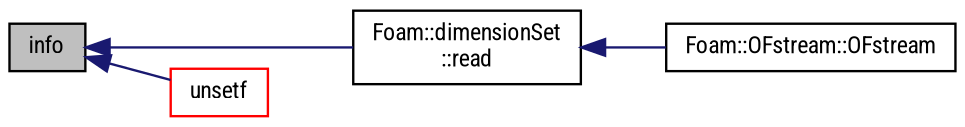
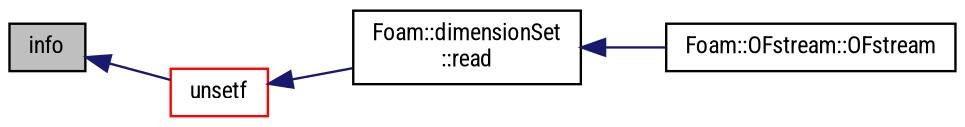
  digraph {
    fontname="Roboto Condensed"
    rankdir=LR
    node [color=black fontname="Roboto Condensed" fontsize=10 shape=record]
    edge [color=midnightblue dir=back fontname="Roboto Condensed" fontsize=10 labelfontname=FreeSans labelfontsize=10 style=solid]
    n1 [fillcolor=grey75 fontcolor=black height=0.2 label=info style=filled width=0.4]
    n2 [height=0.2 label="Foam::dimensionSet\l::read" width=0.4]
    n3 [color=red height=0.2 label=unsetf width=0.4]
    n4 [height=0.2 label="Foam::OFstream::OFstream" width=0.4]
-   n1 -> n2
+   n3 -> n2
    n1 -> n3
    n2 -> n4
  }
